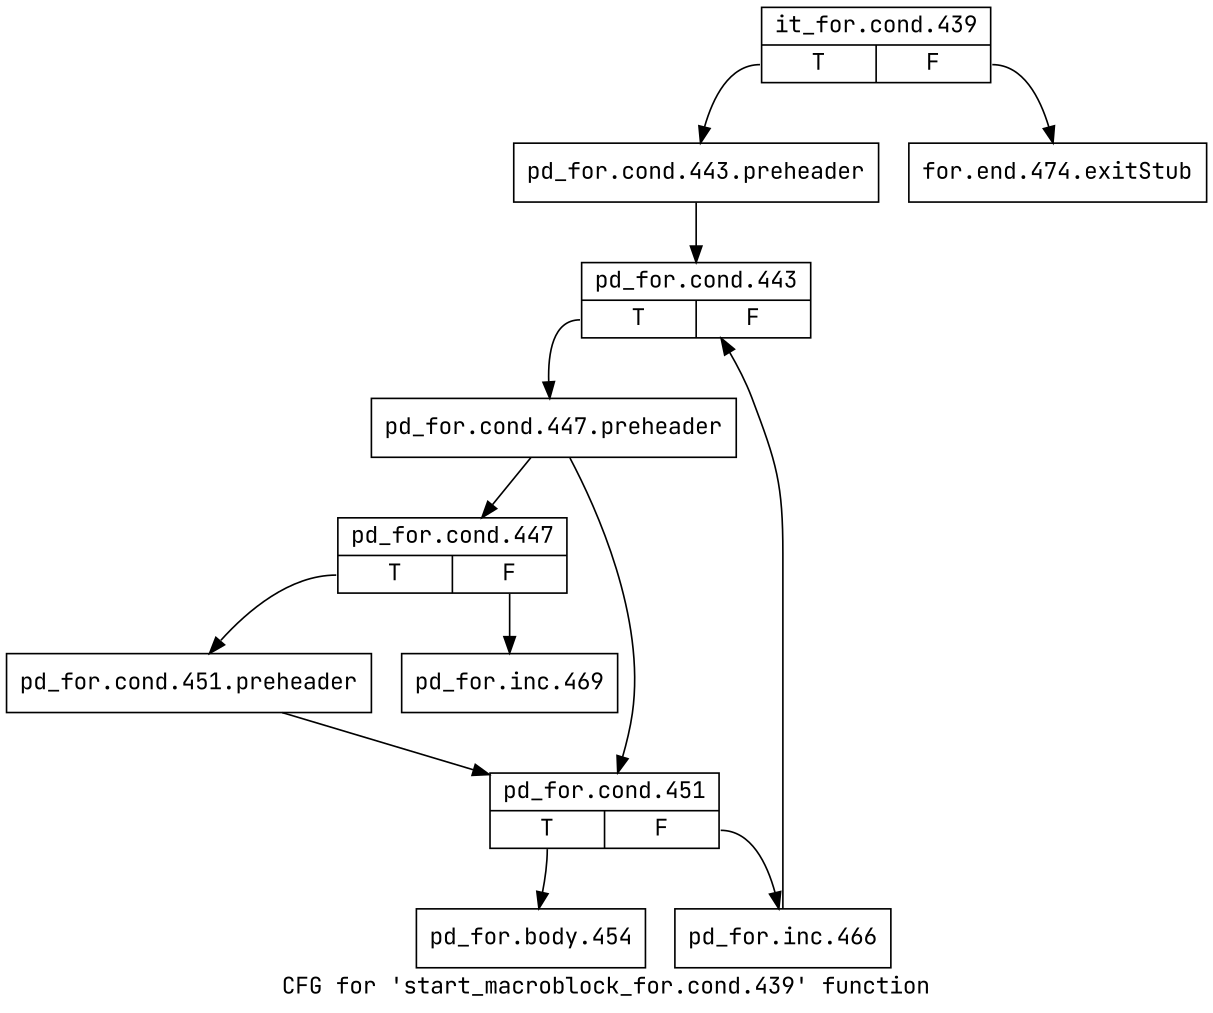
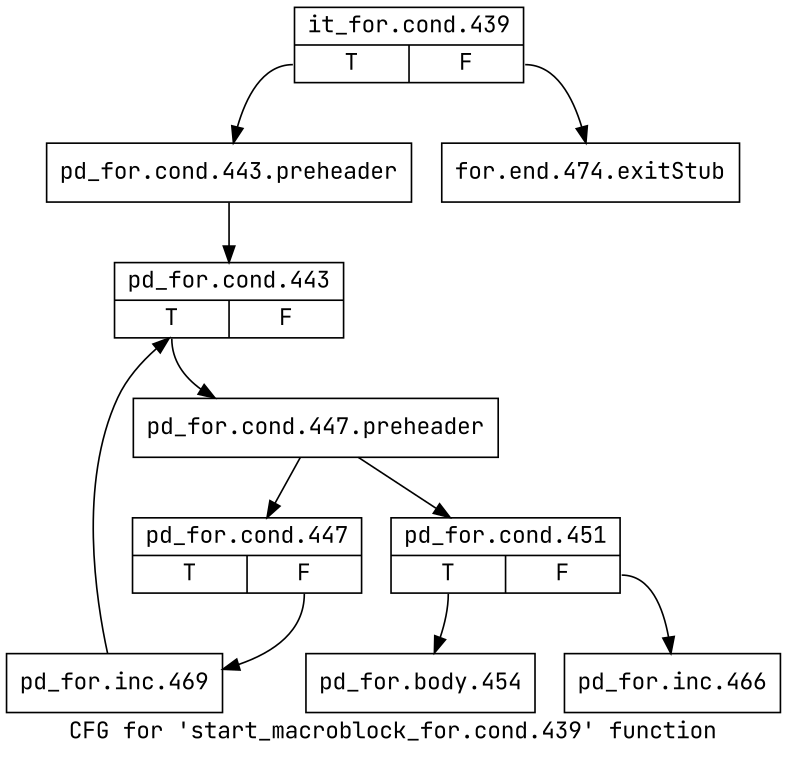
  digraph {
    fontname="JetBrains Mono"
    label="CFG for 'start_macroblock_for.cond.439' function"
    node [fontname="JetBrains Mono" shape=record]
    edge [fontname="JetBrains Mono"]
    n1 [label="{it_for.cond.439|{<s0>T|<s1>F}}"]
    n2 [label="{for.end.474.exitStub}"]
    n3 [label="{pd_for.cond.443.preheader}"]
    n4 [label="{pd_for.cond.443|{<s0>T|<s1>F}}"]
    n5 [label="{pd_for.cond.447.preheader}"]
    n6 [label="{pd_for.cond.447|{<s0>T|<s1>F}}"]
    n7 [label="{pd_for.cond.451|{<s0>T|<s1>F}}"]
-   n8 [label="{pd_for.cond.451.preheader}"]
    n9 [label="{pd_for.inc.469}"]
    n10 [label="{pd_for.body.454}"]
    n11 [label="{pd_for.inc.466}"]
    n1 -> n2 [tailport=s1]
    n1 -> n3 [tailport=s0]
    n3 -> n4
    n4 -> n5 [tailport=s0]
    n5 -> n6
    n5 -> n7
-   n6 -> n8 [tailport=s0]
    n6 -> n9 [tailport=s1]
    n7 -> n10 [tailport=s0]
    n7 -> n11 [tailport=s1]
-   n8 -> n7
-   n11 -> n4
+   n9 -> n4
  }
